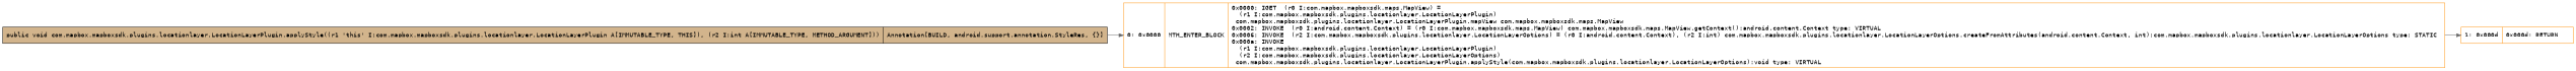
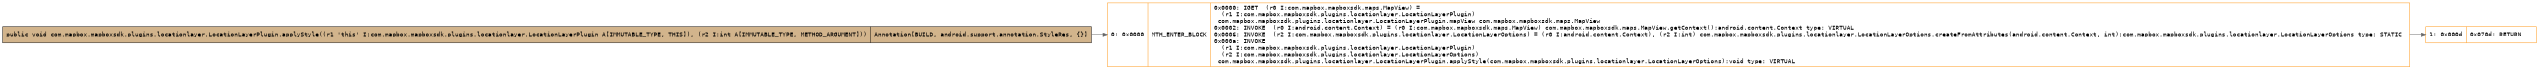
  digraph {
    rankdir=LR
    fontname="DejaVu Sans Mono"
    node [shape=record style=filled fillcolor=white color=darkorange fontname="DejaVu Sans Mono"]
    edge [color=gray40 fontname="DejaVu Sans Mono"]
    n1 [label="{0\:\ 0x0000|MTH_ENTER_BLOCK\l|0x0000: IGET  (r0 I:com.mapbox.mapboxsdk.maps.MapView) = \l  (r1 I:com.mapbox.mapboxsdk.plugins.locationlayer.LocationLayerPlugin)\l com.mapbox.mapboxsdk.plugins.locationlayer.LocationLayerPlugin.mapView com.mapbox.mapboxsdk.maps.MapView \l0x0002: INVOKE  (r0 I:android.content.Context) = (r0 I:com.mapbox.mapboxsdk.maps.MapView) com.mapbox.mapboxsdk.maps.MapView.getContext():android.content.Context type: VIRTUAL \l0x0006: INVOKE  (r2 I:com.mapbox.mapboxsdk.plugins.locationlayer.LocationLayerOptions) = (r0 I:android.content.Context), (r2 I:int) com.mapbox.mapboxsdk.plugins.locationlayer.LocationLayerOptions.createFromAttributes(android.content.Context, int):com.mapbox.mapboxsdk.plugins.locationlayer.LocationLayerOptions type: STATIC \l0x000a: INVOKE  \l  (r1 I:com.mapbox.mapboxsdk.plugins.locationlayer.LocationLayerPlugin)\l  (r2 I:com.mapbox.mapboxsdk.plugins.locationlayer.LocationLayerOptions)\l com.mapbox.mapboxsdk.plugins.locationlayer.LocationLayerPlugin.applyStyle(com.mapbox.mapboxsdk.plugins.locationlayer.LocationLayerOptions):void type: VIRTUAL \l}"]
-   n2 [label="{1\:\ 0x000d|0x000d: RETURN   \l}"]
+   n2 [label="{1\:\ 0x000d|0x070d: RETURN   \l}"]
    n3 [label="{public void com.mapbox.mapboxsdk.plugins.locationlayer.LocationLayerPlugin.applyStyle((r1 'this' I:com.mapbox.mapboxsdk.plugins.locationlayer.LocationLayerPlugin A[IMMUTABLE_TYPE, THIS]), (r2 I:int A[IMMUTABLE_TYPE, METHOD_ARGUMENT]))  | Annotation[BUILD, android.support.annotation.StyleRes, \{\}]\l}" fillcolor=tan color=black]
    n1 -> n2
    n3 -> n1
  }
